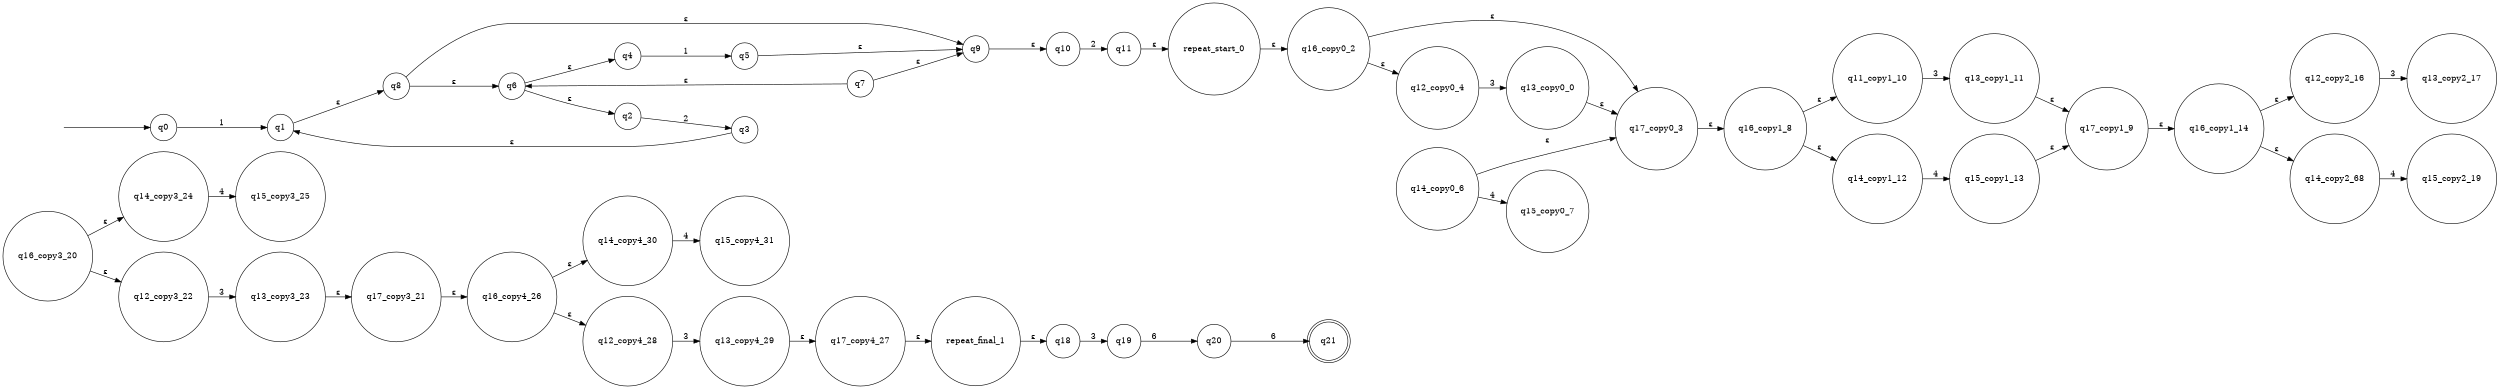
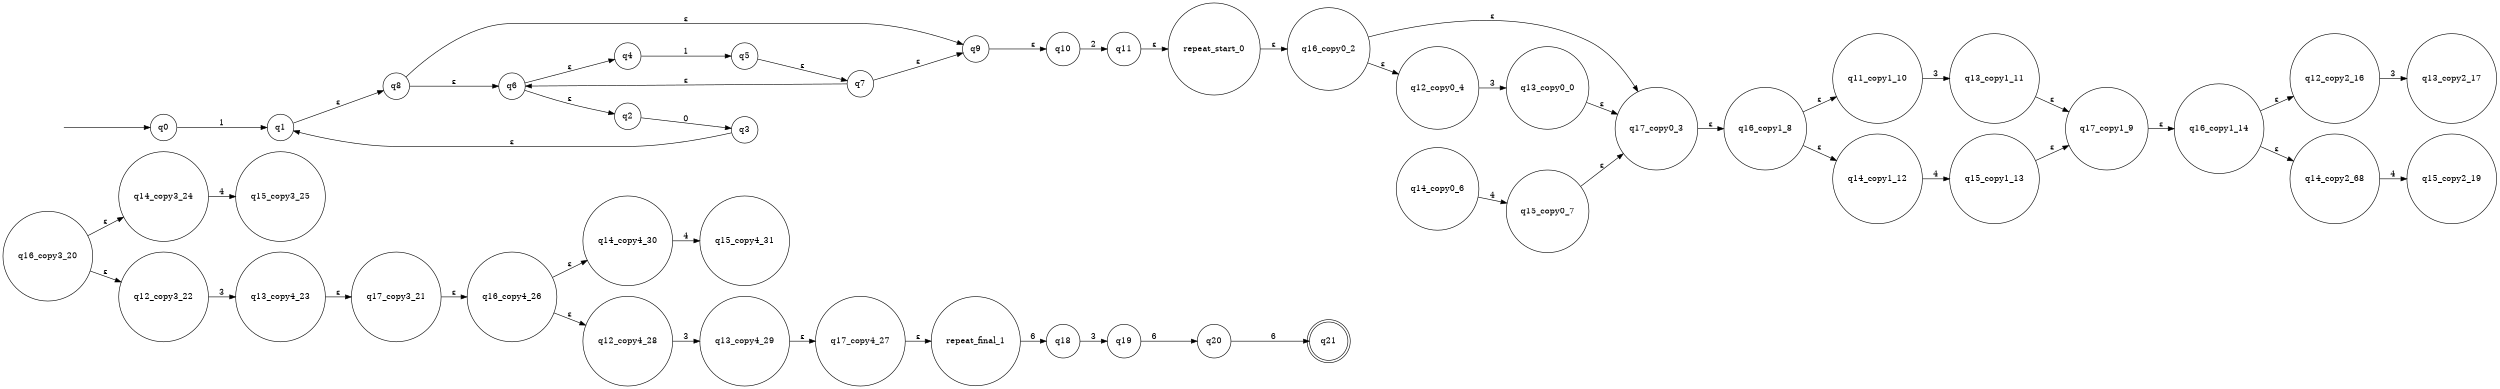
  digraph {
    rankdir=LR
    node [shape=circle]
    q21 [shape=doublecircle]
    "" [shape=none]
    q0
    q1
    q8
    q16_copy3_20
    q14_copy3_24
    q12_copy3_22
    q17_copy0_3
    q16_copy1_8
    n11 [label=q11_copy1_10]
    q14_copy1_12
    q13_copy1_11
    q15_copy1_13
    q17_copy3_21
    q16_copy4_26
    q14_copy4_30
    q12_copy4_28
    q15_copy3_25
-   q13_copy3_23
+   q13_copy3_23 [label=q13_copy4_23]
    q12_copy2_16
    q13_copy2_17
    q17_copy4_27
    repeat_final_1
    q18
    q19
    q4
    q5
    q7
    q6
    q9
    q2
    q10
    q16_copy0_2
    q12_copy0_4
    n36 [label=q13_copy0_0]
    q14_copy0_6
    q15_copy0_7
    q20
    q17_copy1_9
    n41 [label=q16_copy1_14]
    n42 [label=q14_copy2_68]
    q3
    q15_copy4_31
    q13_copy4_29
    q11
    q15_copy2_19
    repeat_start_0
    "" -> q0
    q0 -> q1 [label=1]
    q1 -> q8 [label="ε"]
    q8 -> q6 [label="ε"]
    q8 -> q9 [label="ε"]
    q16_copy3_20 -> q14_copy3_24 [label="ε"]
    q16_copy3_20 -> q12_copy3_22 [label="ε"]
    q14_copy3_24 -> q15_copy3_25 [label=4]
    q12_copy3_22 -> q13_copy3_23 [label=3]
    q17_copy0_3 -> q16_copy1_8 [label="ε"]
    q16_copy1_8 -> n11 [label="ε"]
    q16_copy1_8 -> q14_copy1_12 [label="ε"]
    n11 -> q13_copy1_11 [label=3]
    q14_copy1_12 -> q15_copy1_13 [label=4]
    q13_copy1_11 -> q17_copy1_9 [label="ε"]
    q15_copy1_13 -> q17_copy1_9 [label="ε"]
    q17_copy3_21 -> q16_copy4_26 [label="ε"]
    q16_copy4_26 -> q14_copy4_30 [label="ε"]
    q16_copy4_26 -> q12_copy4_28 [label="ε"]
    q14_copy4_30 -> q15_copy4_31 [label=4]
    q12_copy4_28 -> q13_copy4_29 [label=3]
    q13_copy3_23 -> q17_copy3_21 [label="ε"]
    q12_copy2_16 -> q13_copy2_17 [label=3]
    q17_copy4_27 -> repeat_final_1 [label="ε"]
-   repeat_final_1 -> q18 [label="ε"]
+   repeat_final_1 -> q18 [label=6]
    q18 -> q19 [label=3]
    q19 -> q20 [label=6]
    q4 -> q5 [label=1]
-   q5 -> q9 [label="ε"]
+   q5 -> q7 [label="ε"]
    q7 -> q6 [label="ε"]
    q7 -> q9 [label="ε"]
    q6 -> q4 [label="ε"]
    q6 -> q2 [label="ε"]
    q9 -> q10 [label="ε"]
-   q2 -> q3 [label=2]
+   q2 -> q3 [label=0]
    q10 -> q11 [label=2]
    q16_copy0_2 -> q17_copy0_3 [label="ε"]
    q16_copy0_2 -> q12_copy0_4 [label="ε"]
    q12_copy0_4 -> n36 [label=3]
    n36 -> q17_copy0_3 [label="ε"]
    q14_copy0_6 -> q15_copy0_7 [label=4]
-   q14_copy0_6 -> q17_copy0_3 [label="ε"]
+   q15_copy0_7 -> q17_copy0_3 [label="ε"]
    q20 -> q21 [label=6]
    q17_copy1_9 -> n41 [label="ε"]
    n41 -> q12_copy2_16 [label="ε"]
    n41 -> n42 [label="ε"]
    n42 -> q15_copy2_19 [label=4]
    q3 -> q1 [label="ε"]
    q13_copy4_29 -> q17_copy4_27 [label="ε"]
    q11 -> repeat_start_0 [label="ε"]
    repeat_start_0 -> q16_copy0_2 [label="ε"]
  }
